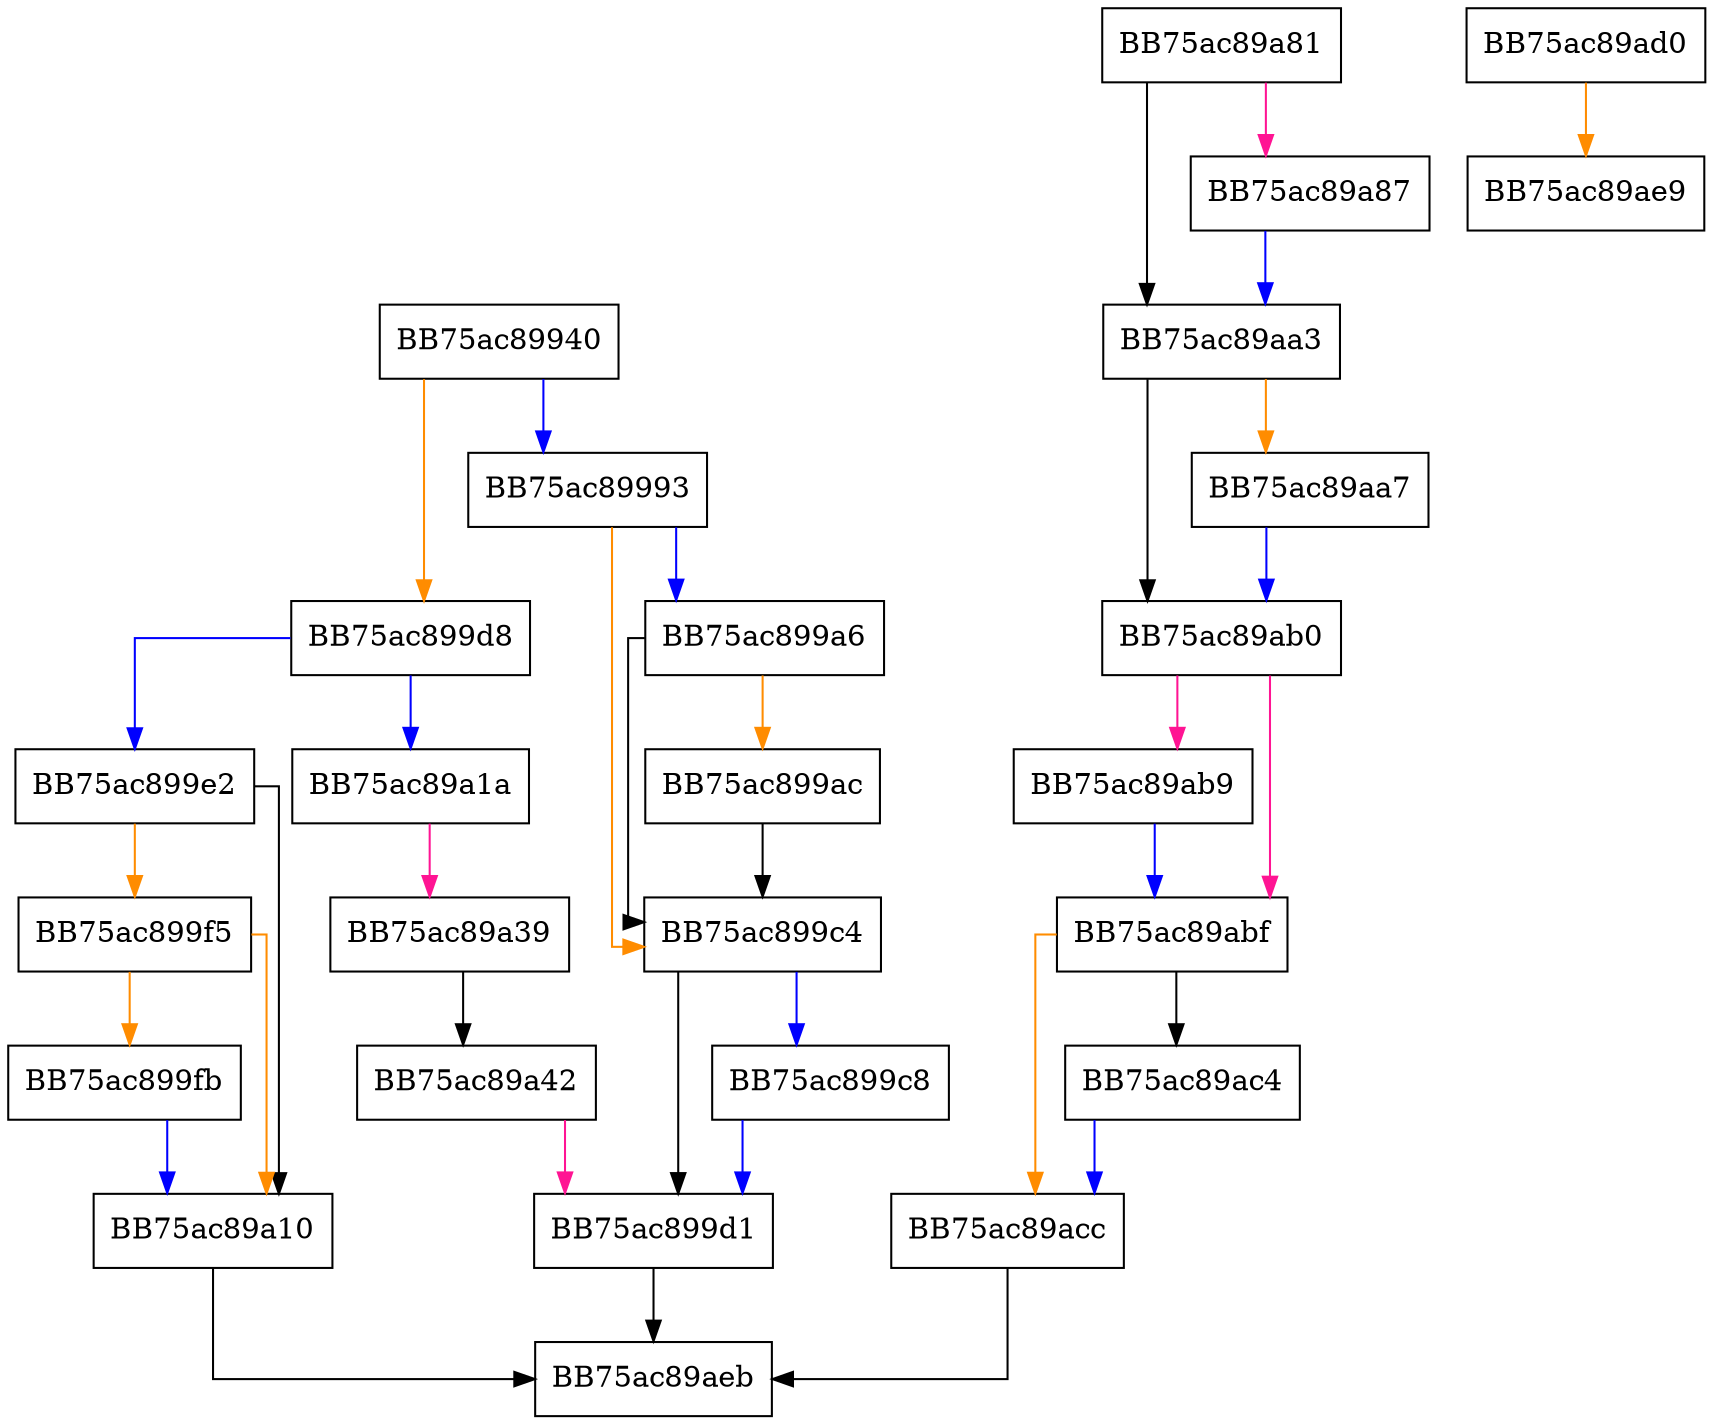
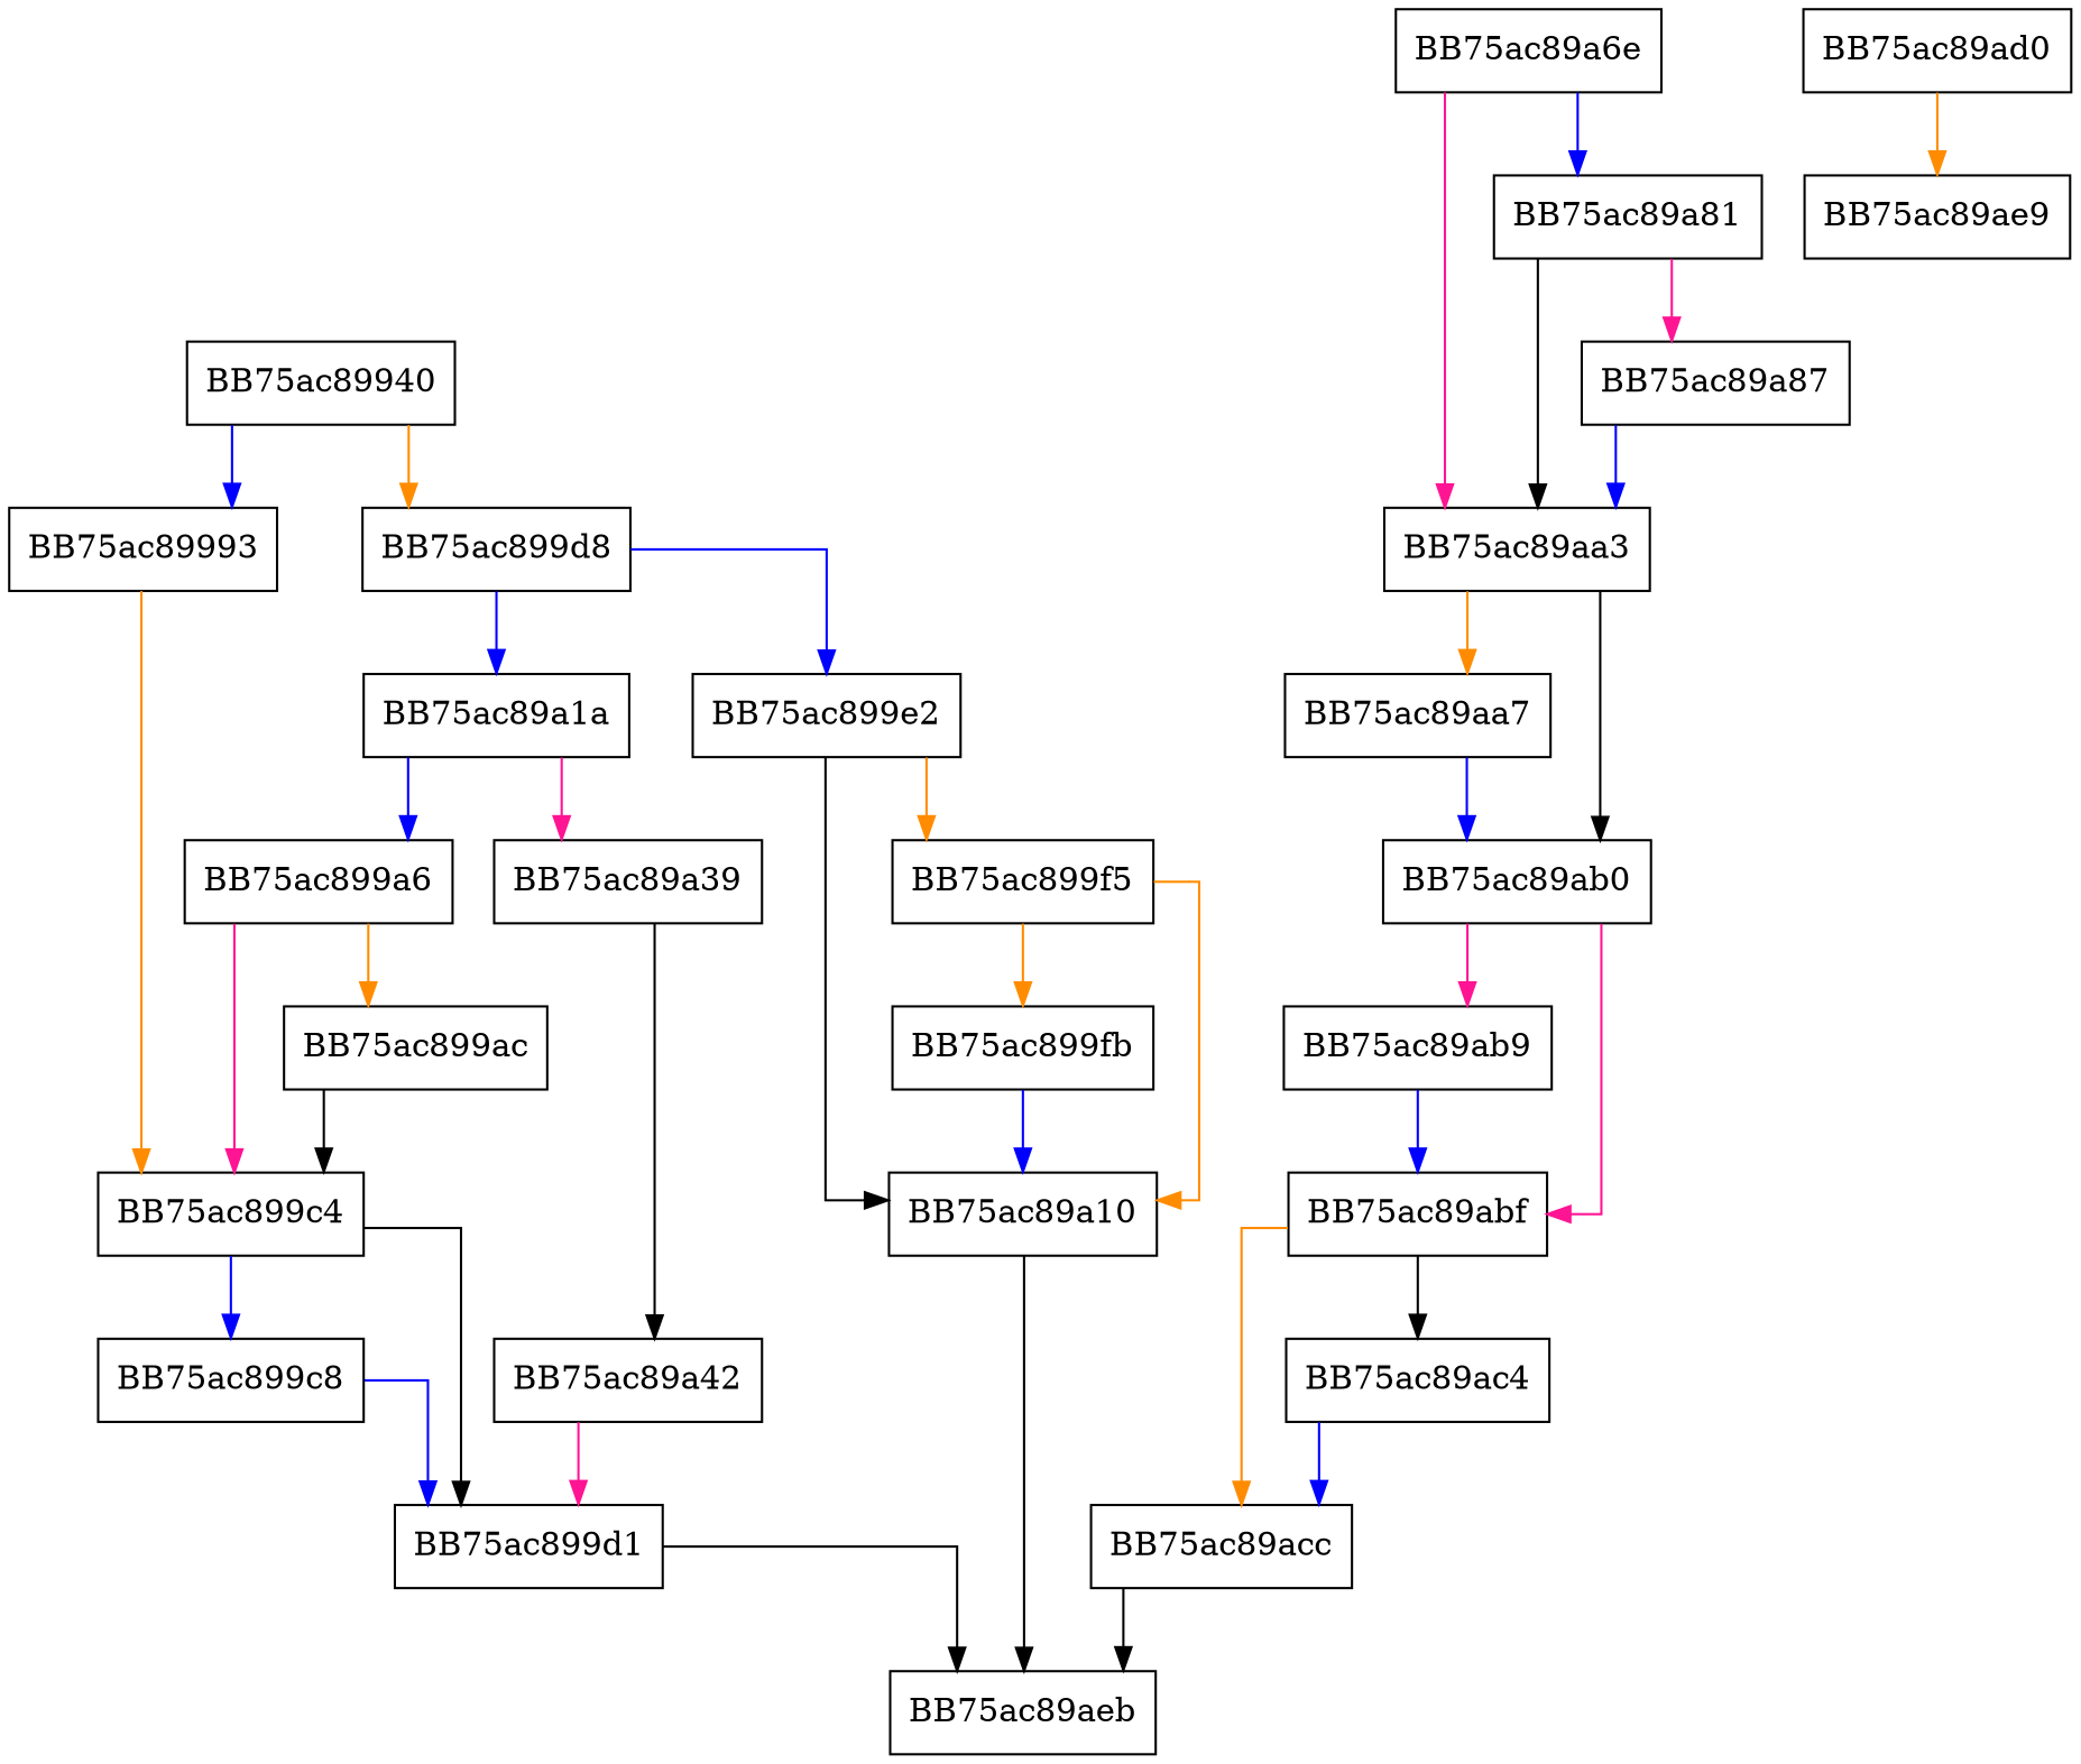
  digraph {
    splines=ortho
    node [shape=box]
    edge [color=blue]
    BB75ac89940
    BB75ac899d8
    BB75ac89993
    BB75ac89a1a
    BB75ac899e2
    BB75ac899c4
    BB75ac899a6
    BB75ac89a39
    BB75ac89a10
    BB75ac899f5
    BB75ac899d1
    BB75ac899c8
    BB75ac899ac
    BB75ac89aeb
    BB75ac89a42
    BB75ac899fb
    BB75ac89ad0
    BB75ac89ae9
+   BB75ac89a6e
    BB75ac89aa3
    BB75ac89a81
    BB75ac89ab0
    BB75ac89aa7
    BB75ac89a87
    BB75ac89abf
    BB75ac89ab9
    BB75ac89acc
    BB75ac89ac4
    BB75ac89940 -> BB75ac899d8 [color=darkorange]
    BB75ac89940 -> BB75ac89993
    BB75ac899d8 -> BB75ac89a1a
    BB75ac899d8 -> BB75ac899e2
    BB75ac89993 -> BB75ac899c4 [color=darkorange]
-   BB75ac89993 -> BB75ac899a6
+   BB75ac89a1a -> BB75ac899a6
    BB75ac89a1a -> BB75ac89a39 [color=deeppink]
    BB75ac899e2 -> BB75ac89a10 [color=black]
    BB75ac899e2 -> BB75ac899f5 [color=darkorange]
    BB75ac899c4 -> BB75ac899d1 [color=black]
    BB75ac899c4 -> BB75ac899c8
-   BB75ac899a6 -> BB75ac899c4 [color=black]
+   BB75ac899a6 -> BB75ac899c4 [color=deeppink]
    BB75ac899a6 -> BB75ac899ac [color=darkorange]
    BB75ac89a39 -> BB75ac89a42 [color=black]
    BB75ac89a10 -> BB75ac89aeb [color=black]
    BB75ac899f5 -> BB75ac89a10 [color=darkorange]
    BB75ac899f5 -> BB75ac899fb [color=darkorange]
    BB75ac899d1 -> BB75ac89aeb [color=black]
    BB75ac899c8 -> BB75ac899d1
    BB75ac899ac -> BB75ac899c4 [color=black]
    BB75ac89a42 -> BB75ac899d1 [color=deeppink]
    BB75ac899fb -> BB75ac89a10
    BB75ac89ad0 -> BB75ac89ae9 [color=darkorange]
+   BB75ac89a6e -> BB75ac89aa3 [color=deeppink]
+   BB75ac89a6e -> BB75ac89a81
    BB75ac89aa3 -> BB75ac89ab0 [color=black]
    BB75ac89aa3 -> BB75ac89aa7 [color=darkorange]
    BB75ac89a81 -> BB75ac89aa3 [color=black]
    BB75ac89a81 -> BB75ac89a87 [color=deeppink]
    BB75ac89ab0 -> BB75ac89abf [color=deeppink]
    BB75ac89ab0 -> BB75ac89ab9 [color=deeppink]
    BB75ac89aa7 -> BB75ac89ab0
    BB75ac89a87 -> BB75ac89aa3
    BB75ac89abf -> BB75ac89acc [color=darkorange]
    BB75ac89abf -> BB75ac89ac4 [color=black]
    BB75ac89ab9 -> BB75ac89abf
    BB75ac89acc -> BB75ac89aeb [color=black]
    BB75ac89ac4 -> BB75ac89acc
  }
